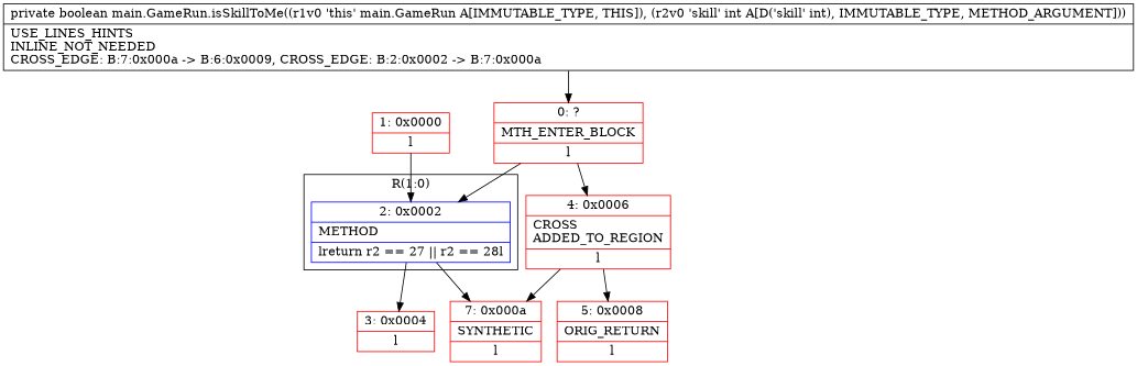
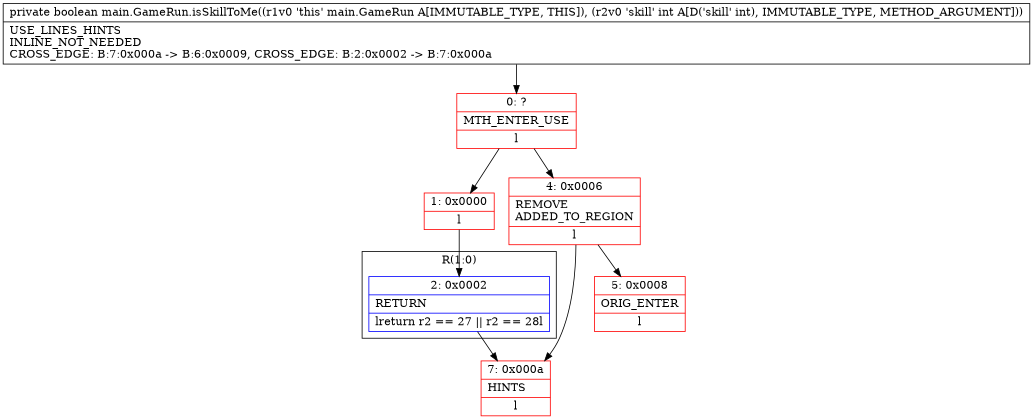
  digraph {
    node [color=red shape=record]
-   n1 [color=blue label="{2\:\ 0x0002|METHOD\l|lreturn r2 == 27 \|\| r2 == 28l}"]
-   n2 [label="{3\:\ 0x0004|l}"]
-   n3 [label="{7\:\ 0x000a|SYNTHETIC\l|l}"]
-   n4 [label="{0\:\ ?|MTH_ENTER_BLOCK\l|l}"]
+   n1 [color=blue label="{2\:\ 0x0002|RETURN\l|lreturn r2 == 27 \|\| r2 == 28l}"]
+   n3 [label="{7\:\ 0x000a|HINTS\l|l}"]
+   n4 [label="{0\:\ ?|MTH_ENTER_USE\l|l}"]
    n5 [label="{1\:\ 0x0000|l}"]
-   n6 [label="{4\:\ 0x0006|CROSS\lADDED_TO_REGION\l|l}"]
-   n7 [label="{5\:\ 0x0008|ORIG_RETURN\l|l}"]
+   n6 [label="{4\:\ 0x0006|REMOVE\lADDED_TO_REGION\l|l}"]
+   n7 [label="{5\:\ 0x0008|ORIG_ENTER\l|l}"]
    n8 [label="{private boolean main.GameRun.isSkillToMe((r1v0 'this' main.GameRun A[IMMUTABLE_TYPE, THIS]), (r2v0 'skill' int A[D('skill' int), IMMUTABLE_TYPE, METHOD_ARGUMENT]))  | USE_LINES_HINTS\lINLINE_NOT_NEEDED\lCROSS_EDGE: B:7:0x000a \-\> B:6:0x0009, CROSS_EDGE: B:2:0x0002 \-\> B:7:0x000a\l}" color=""]
    subgraph cluster_1 {
      label="R(1:0)"
      n1
    }
-   n1 -> n2
    n1 -> n3
-   n4 -> n1
+   n4 -> n5
    n4 -> n6
    n5 -> n1
    n6 -> n3
    n6 -> n7
    n8 -> n4
  }
